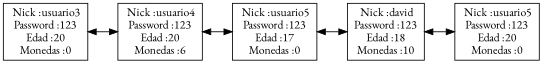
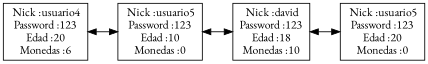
  digraph {
    fontname="EB Garamond"
    nodesep=0.5
    ranksep=2
    node [color=black fillcolor=white fontname="EB Garamond" shape=box]
    edge [dir=both fontname="EB Garamond"]
    n1 [height=0.7 label=" Nick :david\nPassword :123\nEdad :18\nMonedas :10" width=0.7]
    n2 [height=0.7 label=" Nick :usuario5\nPassword :123\nEdad :20\nMonedas :0" width=0.7]
-   n3 [height=0.7 label=" Nick :usuario3\nPassword :123\nEdad :20\nMonedas :0" width=0.7]
    n4 [height=0.7 label=" Nick :usuario4\nPassword :123\nEdad :20\nMonedas :6" width=0.7]
-   n5 [height=0.7 label=" Nick :usuario5\nPassword :123\nEdad :17\nMonedas :0" width=0.7]
+   n5 [height=0.7 label=" Nick :usuario5\nPassword :123\nEdad :10\nMonedas :0" width=0.7]
    subgraph sub_1 {
      rank=same
      n1
      n2
-     n3
      n4
      n5
    }
    n1 -> n2
-   n3 -> n4
    n4 -> n5
    n5 -> n1
  }
